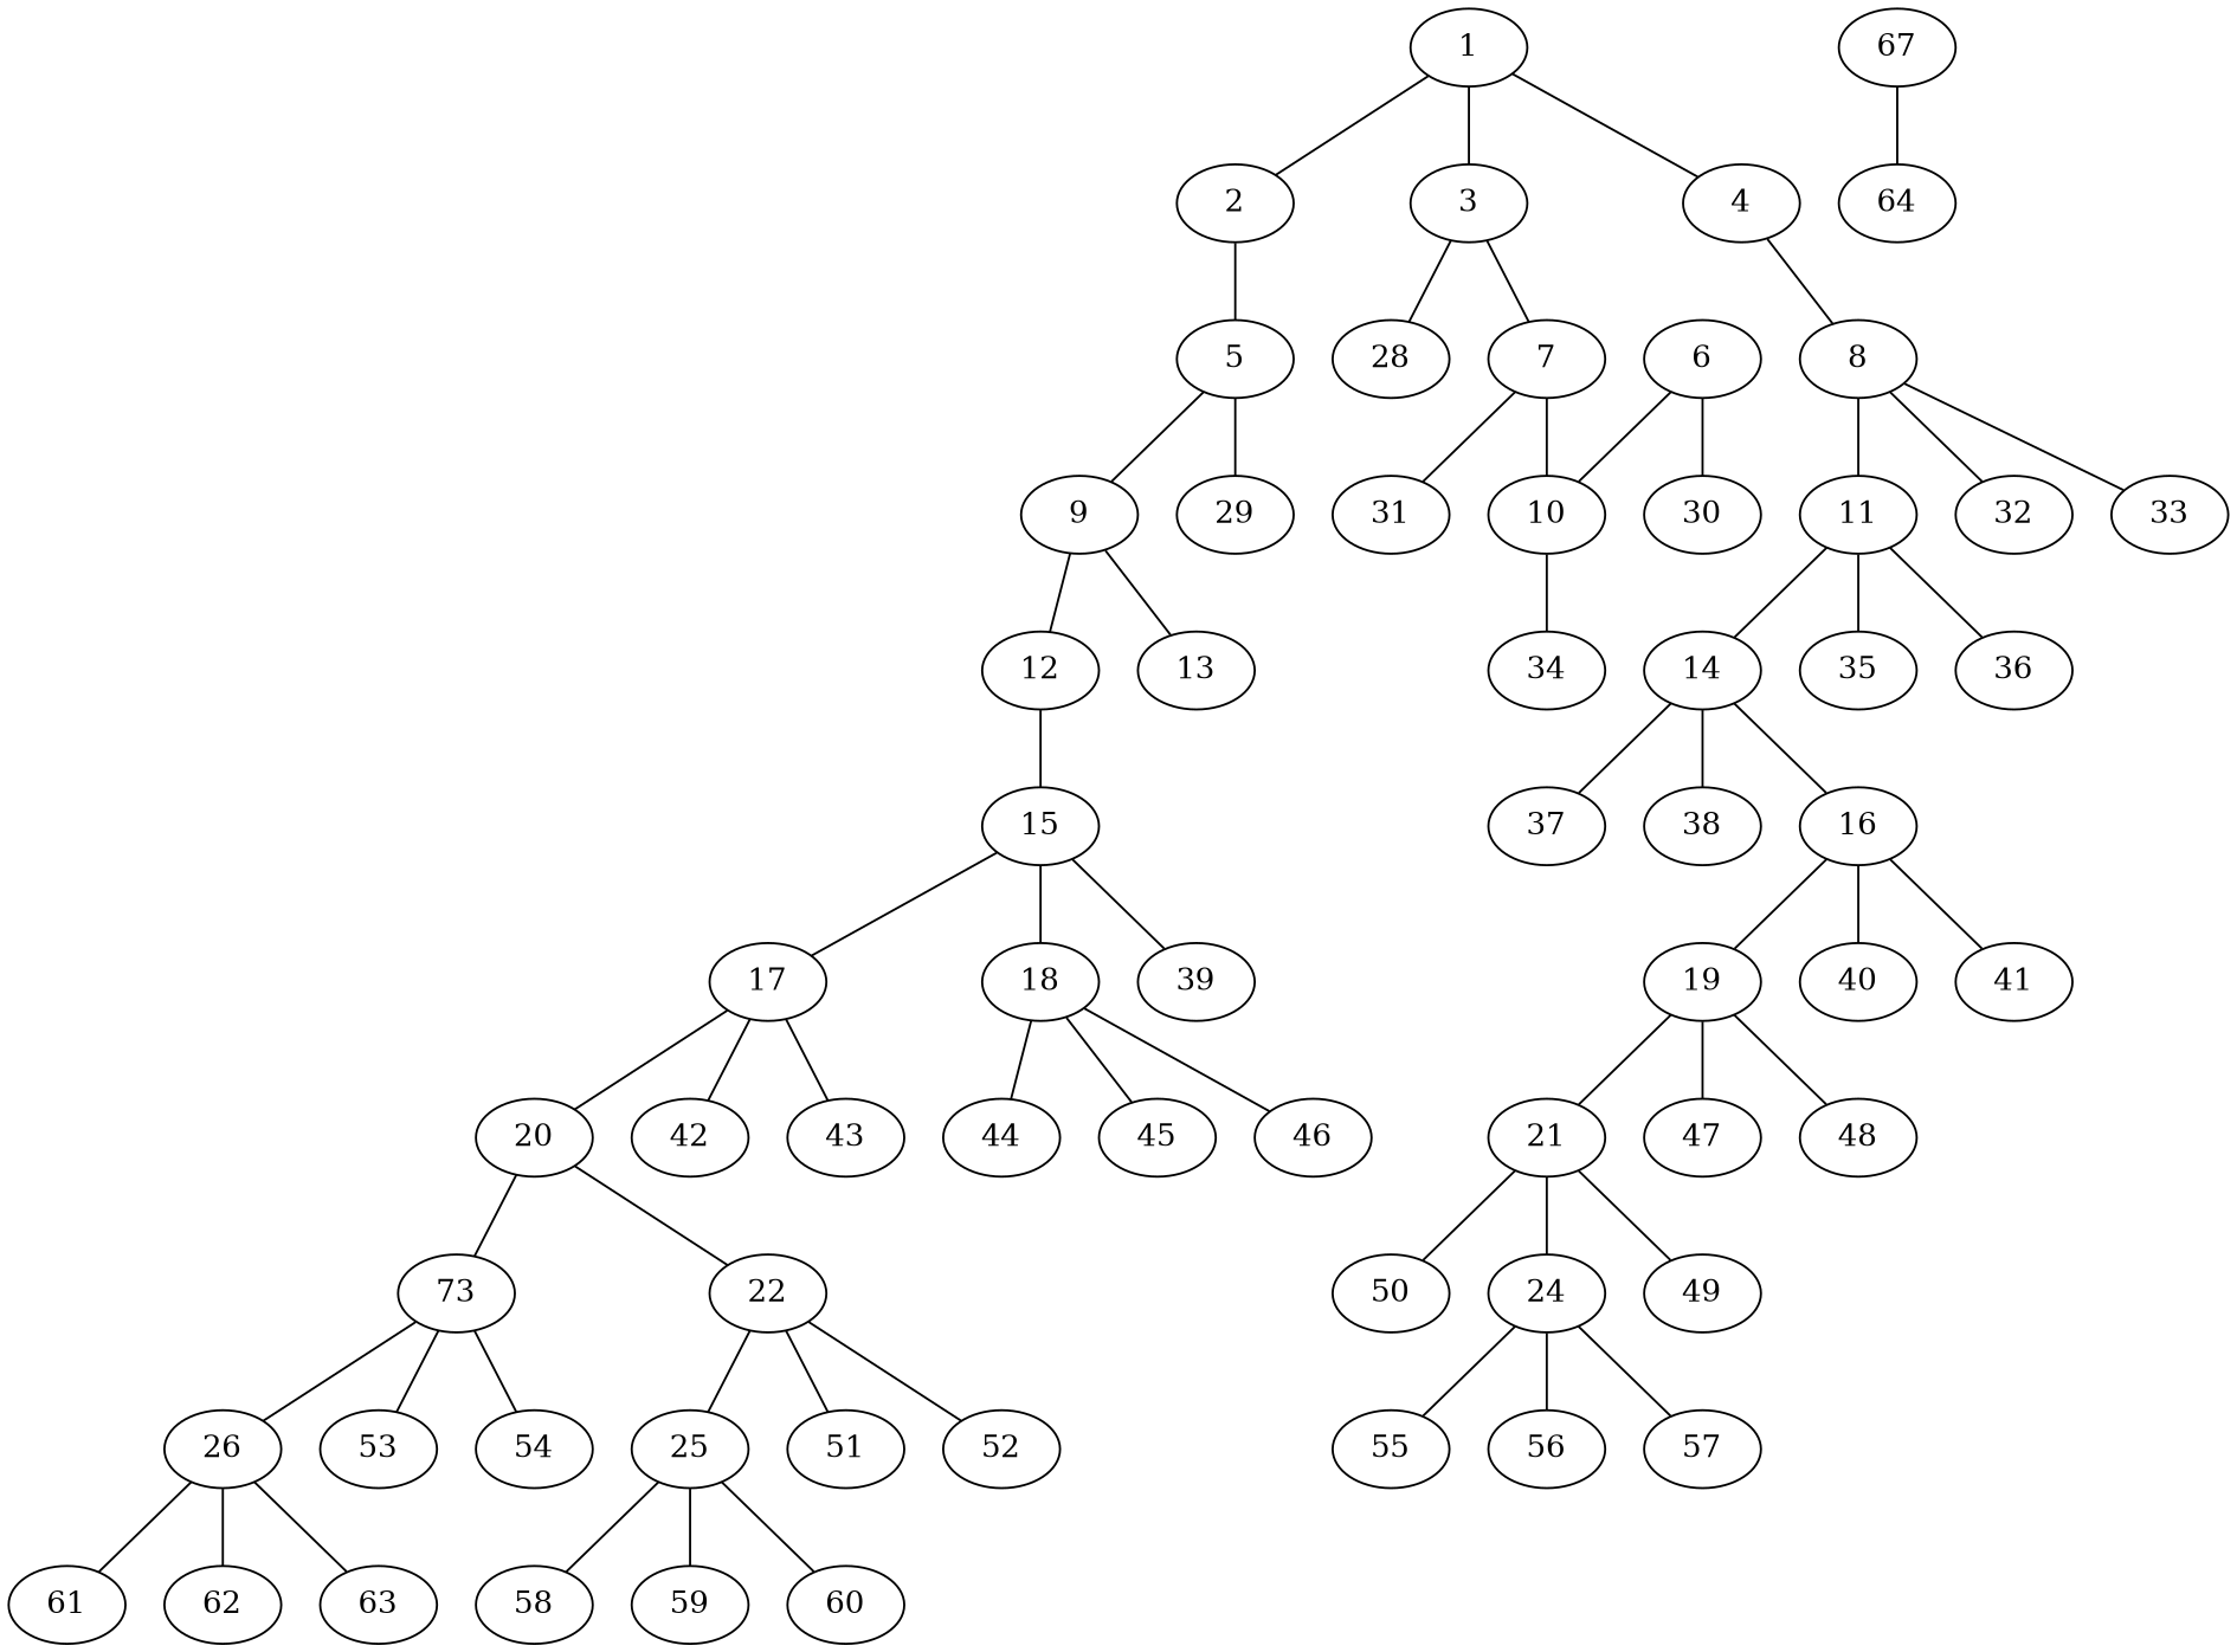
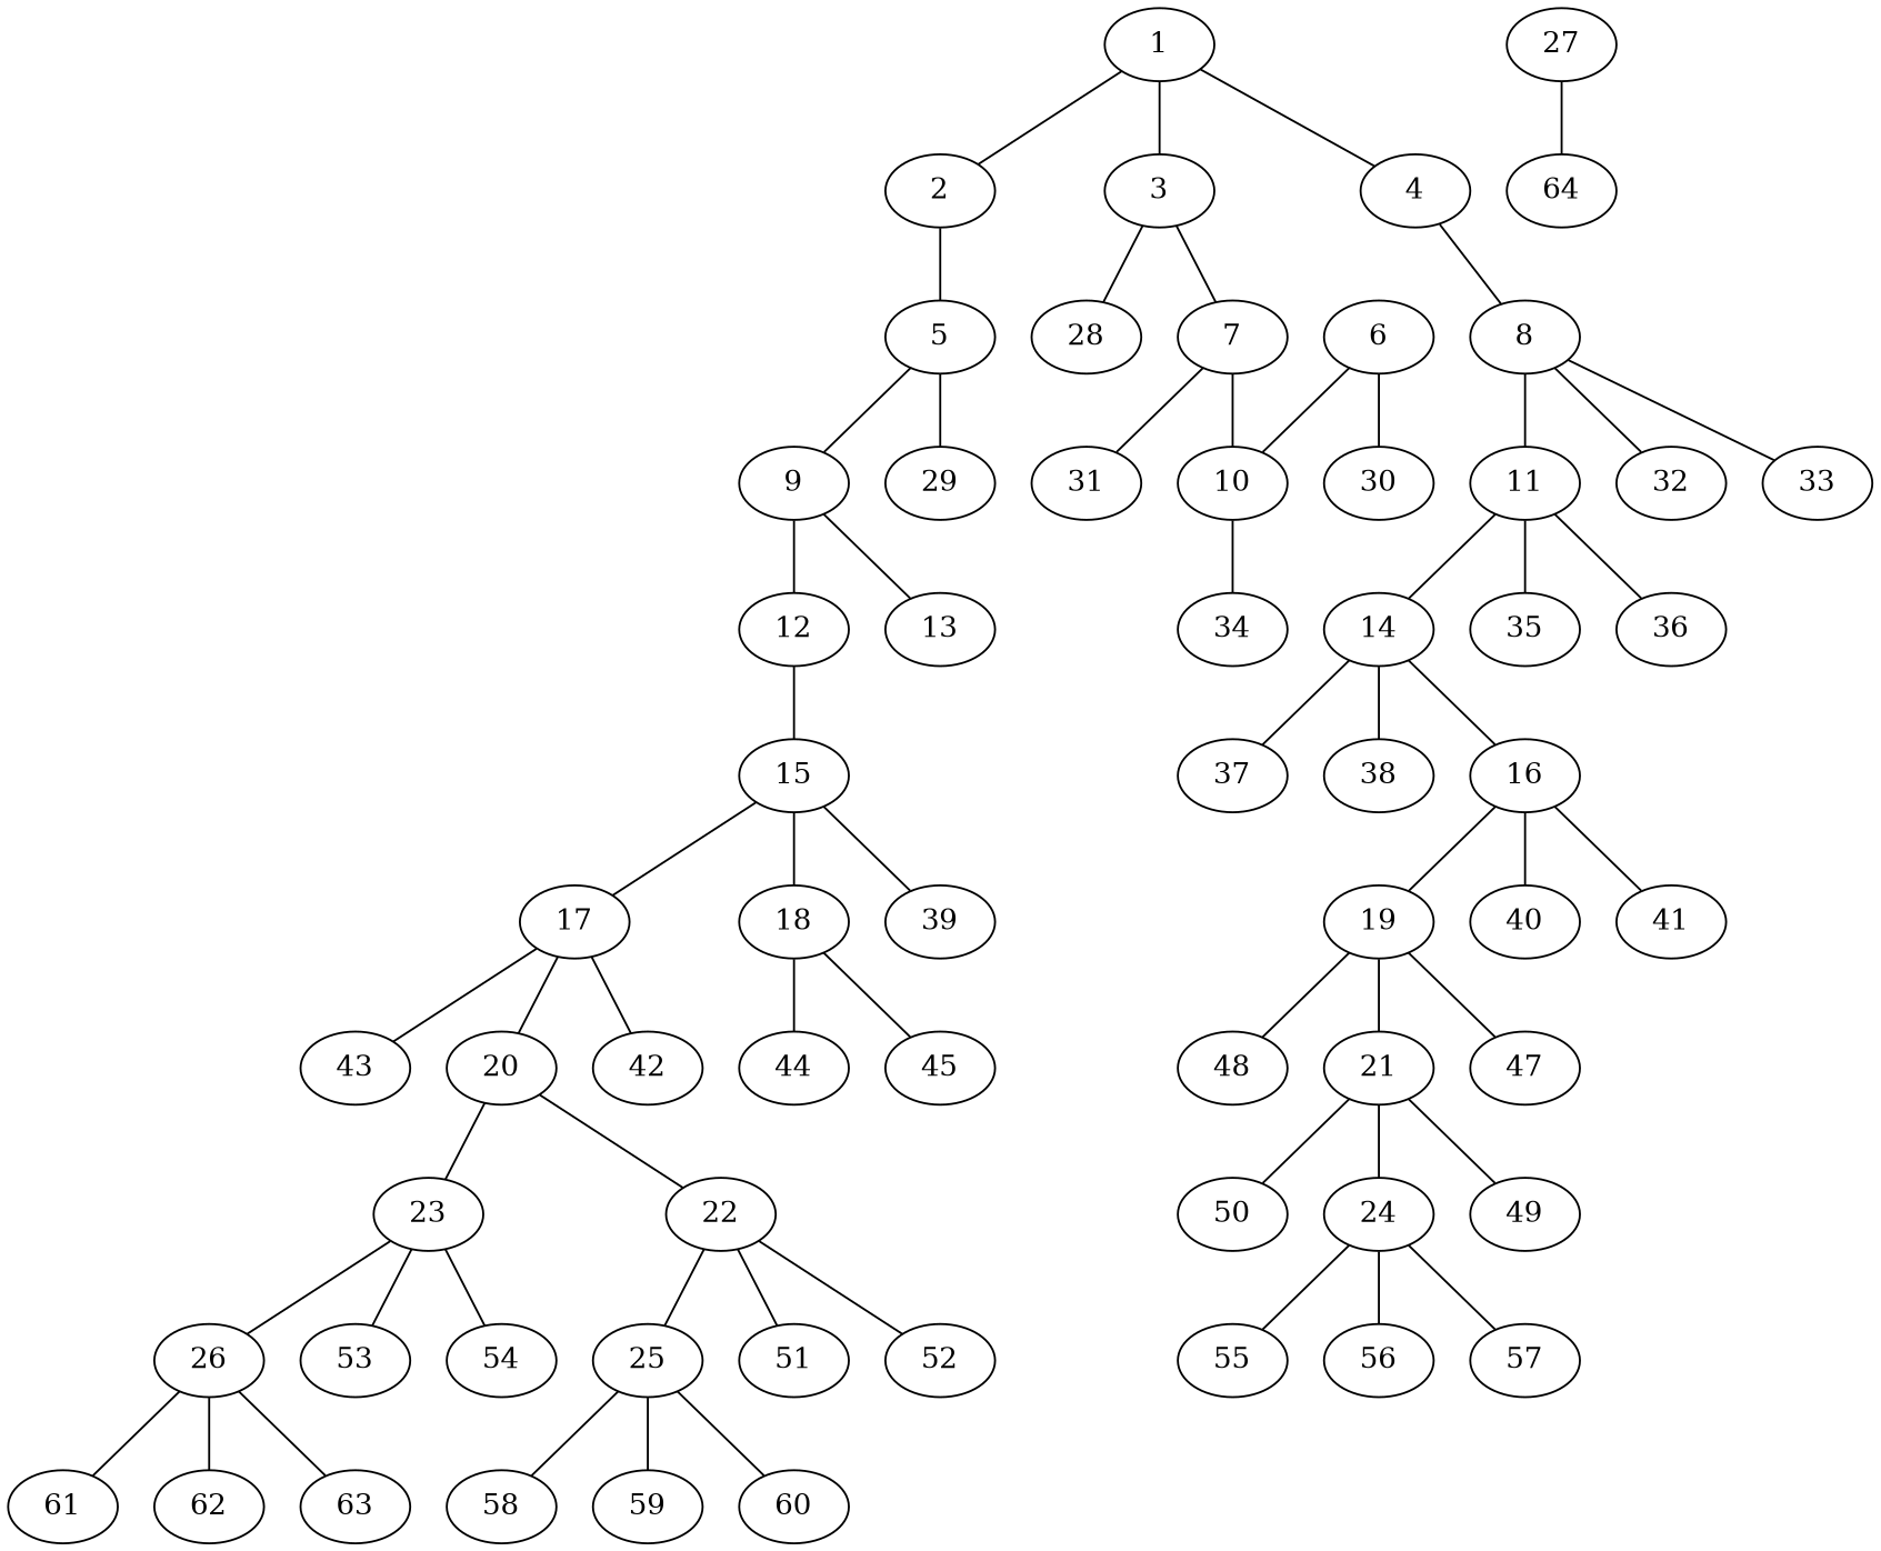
  graph {
    node [chem=H]
    edge [valence=1]
    1 [chem=C]
    2 [chem=C]
    3 [chem=C]
    4 [chem=O]
    5 [chem=N]
    7 [chem=C]
    28
    8 [chem=C]
    9 [chem=C]
    29
    6 [chem=C]
    10 [chem=C]
    30
    31
    11 [chem=C]
    32
    33
    12 [chem=O]
    13 [chem=O]
    34
    14 [chem=C]
    35
    36
    15 [chem=C]
    16 [chem=C]
    37
    38
    17 [chem=C]
    18 [chem=C]
    39
    19 [chem=C]
    40
    41
    20 [chem=N]
    42
    43
    44
    45
-   46
    21 [chem=C]
    47
    48
    22 [chem=C]
-   23 [chem=C label=73]
+   23 [chem=C]
    24 [chem=C]
    49
    50
    25 [chem=C]
    51
    52
    26 [chem=C]
    53
    54
    55
    56
    57
    58
    59
    60
    61
    62
    63
-   27 [chem=Cl label=67]
+   27 [chem=Cl]
    64
    1 -- 2
    1 -- 3 [valence=2]
    1 -- 4
    2 -- 5
    3 -- 7
    3 -- 28
    4 -- 8
    5 -- 9
    5 -- 29
    7 -- 10 [valence=2]
    7 -- 31
    8 -- 11
    8 -- 32
    8 -- 33
    9 -- 12
    9 -- 13 [valence=2]
    6 -- 10
    6 -- 30
    10 -- 34
    11 -- 14
    11 -- 35
    11 -- 36
    12 -- 15
    14 -- 16
    14 -- 37
    14 -- 38
    15 -- 17
    15 -- 18
    15 -- 39
    16 -- 19
    16 -- 40
    16 -- 41
    17 -- 20
    17 -- 42
    17 -- 43
    18 -- 44
    18 -- 45
-   18 -- 46
    19 -- 21
    19 -- 47
    19 -- 48
    20 -- 22
    20 -- 23
    21 -- 24
    21 -- 49
    21 -- 50
    22 -- 25
    22 -- 51
    22 -- 52
    23 -- 26
    23 -- 53
    23 -- 54
    24 -- 55
    24 -- 56
    24 -- 57
    25 -- 58
    25 -- 59
    25 -- 60
    26 -- 61
    26 -- 62
    26 -- 63
    27 -- 64
  }
